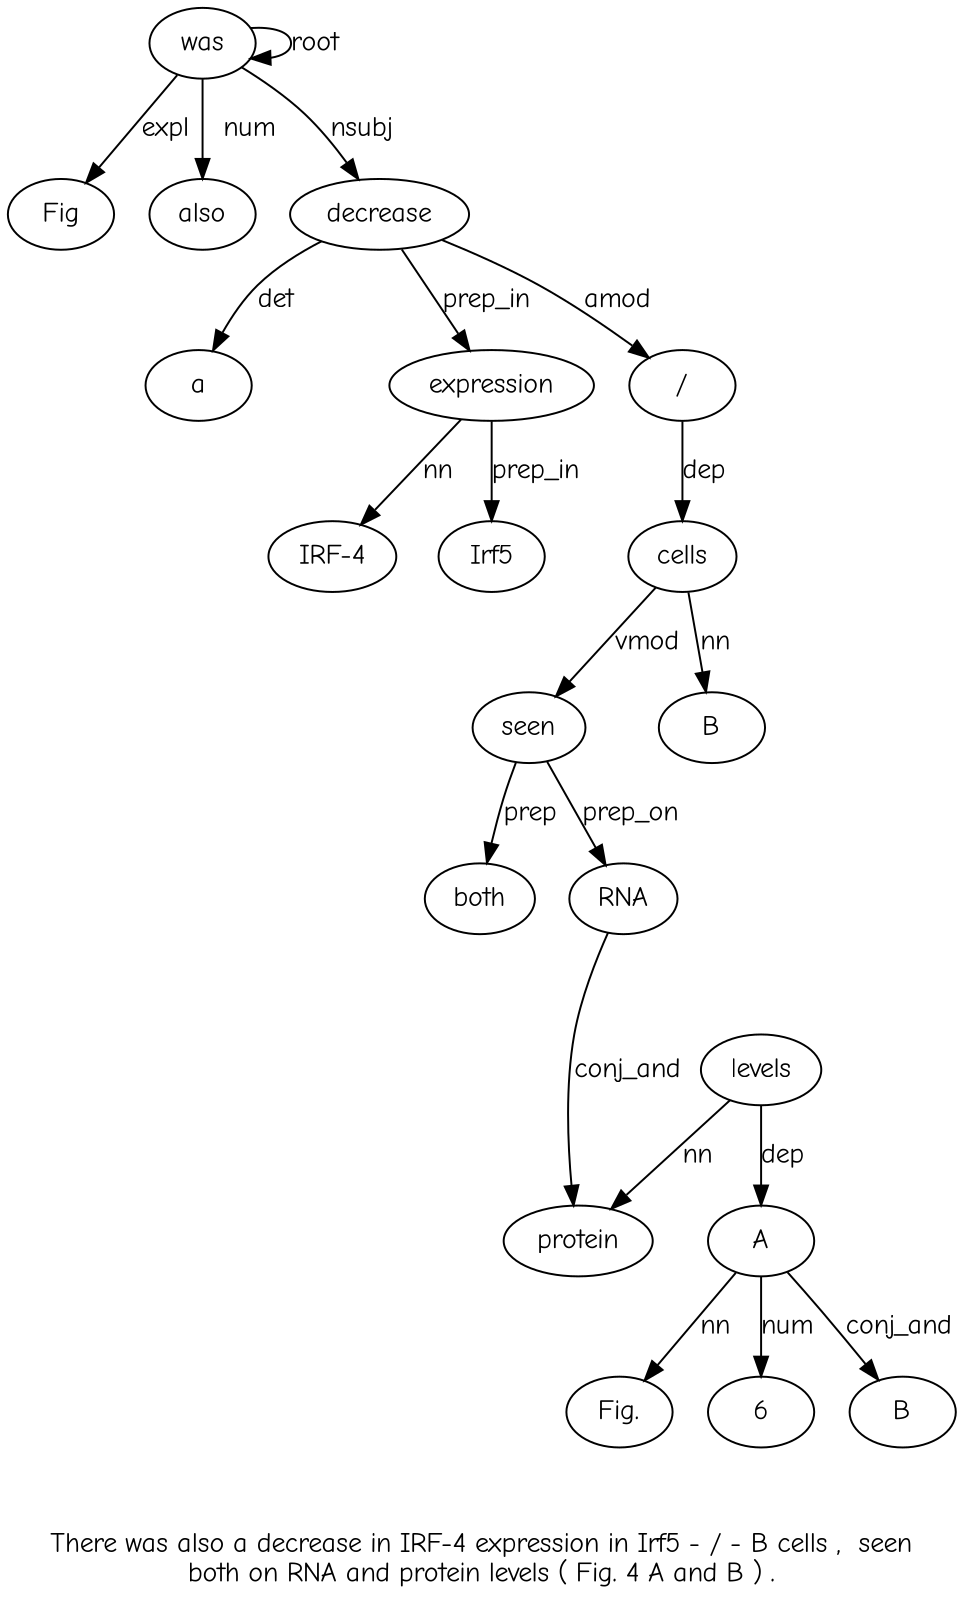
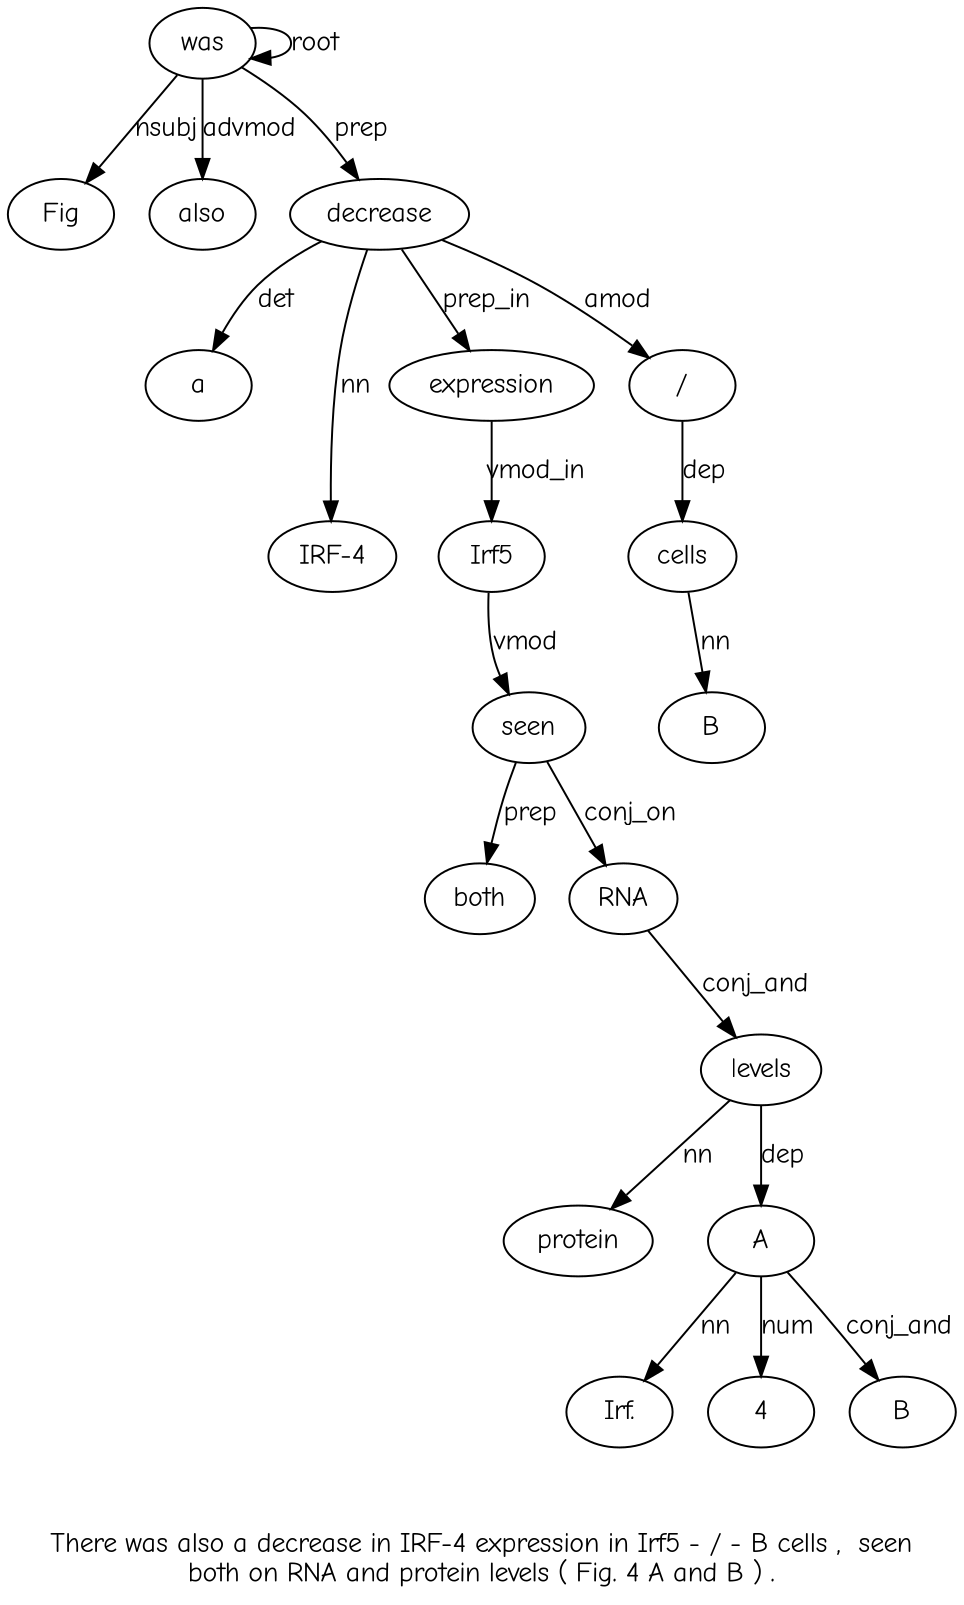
  digraph {
    fontname="Comic Neue"
    label="There was also a decrease in IRF-4 expression in Irf5 - / - B cells ,  seen\nboth on RNA and protein levels ( Fig. 4 A and B ) ."
    node [fillcolor=white fontname="Comic Neue" style=filled]
    edge [fontname="Comic Neue"]
    n1 [label=was]
    n2 [label=Fig]
    n3 [label=also]
    n4 [label=decrease]
    n5 [label=a]
    n6 [label=expression]
    n7 [label="/"]
    n8 [label="IRF-4"]
    n9 [label=Irf5]
    n10 [label=cells]
    n11 [label=B]
    n12 [label=seen]
    n13 [label=both]
    n14 [label=RNA]
    n15 [label=levels]
    n16 [label=protein]
    n17 [label=A]
-   n18 [label="Fig."]
-   n19 [label=6]
+   n18 [label="Irf."]
+   n19 [label=4]
    n20 [label=B]
    n1 -> n1 [label=root]
-   n1 -> n2 [label=expl]
-   n1 -> n3 [label=num]
-   n1 -> n4 [label=nsubj]
+   n1 -> n2 [label=nsubj]
+   n1 -> n3 [label=advmod]
+   n1 -> n4 [label=prep]
    n4 -> n5 [label=det]
    n4 -> n6 [label=prep_in]
    n4 -> n7 [label=amod]
-   n6 -> n8 [label=nn]
-   n6 -> n9 [label=prep_in]
+   n4 -> n8 [label=nn]
+   n6 -> n9 [label=vmod_in]
    n7 -> n10 [label=dep]
    n10 -> n11 [label=nn]
-   n10 -> n12 [label=vmod]
+   n9 -> n12 [label=vmod]
    n12 -> n13 [label=prep]
-   n12 -> n14 [label=prep_on]
-   n14 -> n16 [label=conj_and]
+   n12 -> n14 [label=conj_on]
+   n14 -> n15 [label=conj_and]
    n15 -> n16 [label=nn]
    n15 -> n17 [label=dep]
    n17 -> n18 [label=nn]
    n17 -> n19 [label=num]
    n17 -> n20 [label=conj_and]
  }
